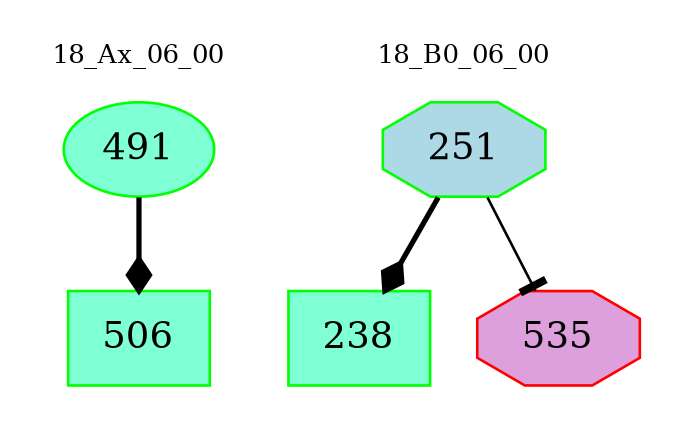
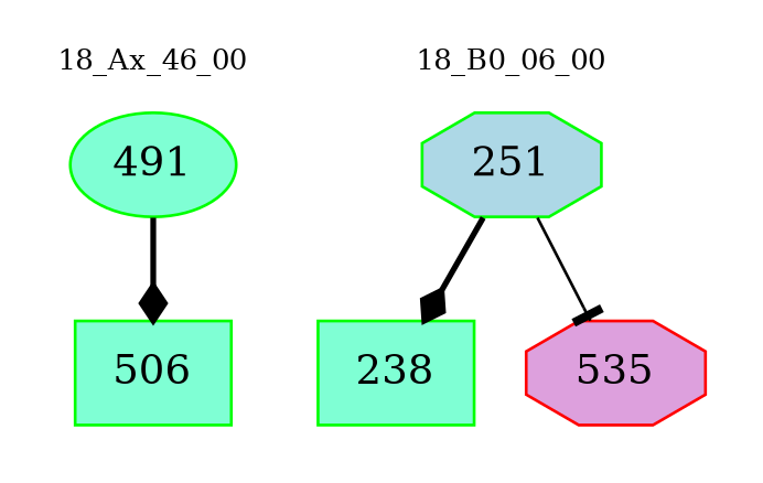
  digraph {
    node [color=green fillcolor=aquamarine shape=box style=filled]
    edge [arrowhead=diamond color=black style=bold]
    n1 [label=491 shape=ellipse]
    n2 [label=506]
    n3 [fillcolor=lightblue label=251 shape=octagon]
    n4 [label=238]
    n5 [color=red fillcolor=plum label=535 shape=octagon]
    subgraph cluster_1 {
      color=white
      fontsize=10
-     label="18_Ax_06_00"
+     label="18_Ax_46_00"
      n1
      n2
    }
    subgraph cluster_2 {
      color=white
      fontsize=10
      label="18_B0_06_00"
      n3
      n4
      n5
    }
    n1 -> n2
    n3 -> n4
    n3 -> n5 [arrowhead=tee style=solid]
  }
